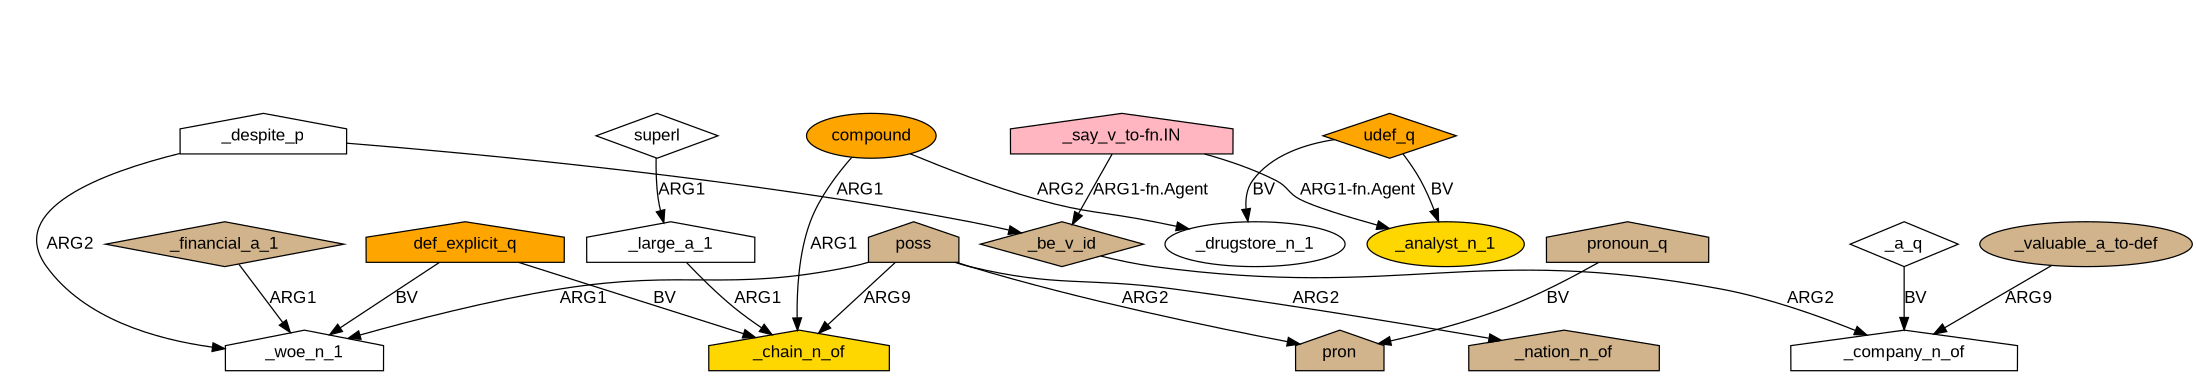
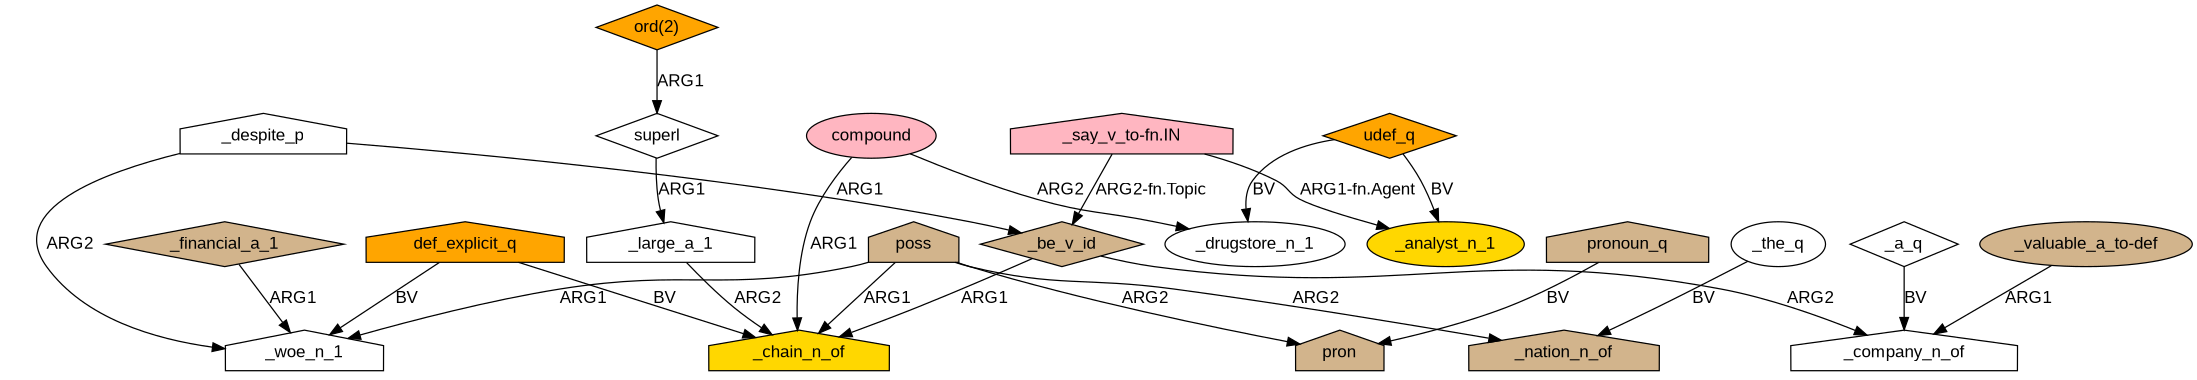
  digraph {
    fontname="Liberation Sans"
    node [fillcolor=white fontname="Liberation Sans" shape=house style=filled]
    edge [fontname="Liberation Sans"]
    def_explicit_q [fillcolor=orange]
    _chain_n_of [fillcolor=gold]
    _woe_n_1
    superl [shape=diamond]
    _large_a_1
    poss [fillcolor=tan]
    pron [fillcolor=tan]
    _nation_n_of [fillcolor=tan]
-   compound [fillcolor=orange shape=ellipse]
+   "ord(2)" [fillcolor=orange shape=diamond]
+   compound [fillcolor=lightpink shape=ellipse]
    _drugstore_n_1 [shape=ellipse]
    _be_v_id [fillcolor=tan shape=diamond]
    _company_n_of
    udef_q [fillcolor=orange shape=diamond]
    _analyst_n_1 [fillcolor=gold shape=ellipse]
    "_say_v_to-fn.IN" [fillcolor=lightpink]
    pronoun_q [fillcolor=tan]
+   _the_q [shape=ellipse]
    _despite_p
    _a_q [shape=diamond]
    n21 [fillcolor=tan label="_valuable_a_to-def" shape=ellipse]
    _financial_a_1 [fillcolor=tan shape=diamond]
    def_explicit_q -> _chain_n_of [label=BV]
    def_explicit_q -> _woe_n_1 [label=BV]
    superl -> _large_a_1 [label=ARG1]
-   _large_a_1 -> _chain_n_of [label=ARG1]
-   poss -> _chain_n_of [label=ARG9]
+   _large_a_1 -> _chain_n_of [label=ARG2]
+   poss -> _chain_n_of [label=ARG1]
    poss -> _woe_n_1 [label=ARG1]
    poss -> pron [label=ARG2]
    poss -> _nation_n_of [label=ARG2]
+   "ord(2)" -> superl [label=ARG1]
    compound -> _chain_n_of [label=ARG1]
    compound -> _drugstore_n_1 [label=ARG2]
+   _be_v_id -> _chain_n_of [label=ARG1]
    _be_v_id -> _company_n_of [label=ARG2]
    udef_q -> _drugstore_n_1 [label=BV]
    udef_q -> _analyst_n_1 [label=BV]
-   "_say_v_to-fn.IN" -> _be_v_id [label="ARG1-fn.Agent"]
+   "_say_v_to-fn.IN" -> _be_v_id [label="ARG2-fn.Topic"]
    "_say_v_to-fn.IN" -> _analyst_n_1 [label="ARG1-fn.Agent"]
    pronoun_q -> pron [label=BV]
+   _the_q -> _nation_n_of [label=BV]
    _despite_p -> _woe_n_1 [label=ARG2]
    _despite_p -> _be_v_id [label=ARG1]
    _a_q -> _company_n_of [label=BV]
-   n21 -> _company_n_of [label=ARG9]
+   n21 -> _company_n_of [label=ARG1]
    _financial_a_1 -> _woe_n_1 [label=ARG1]
  }
